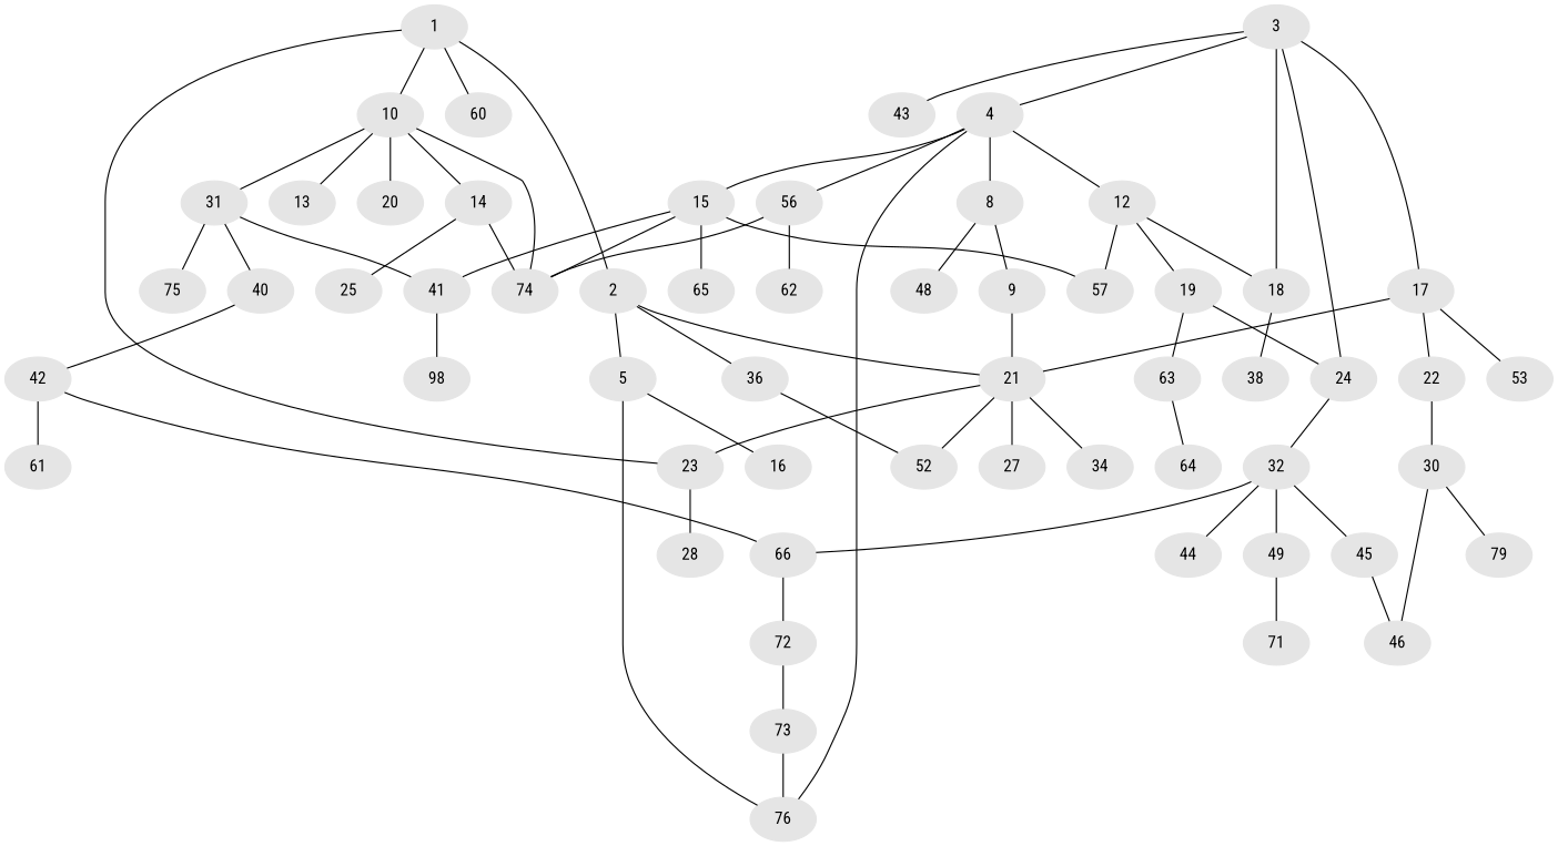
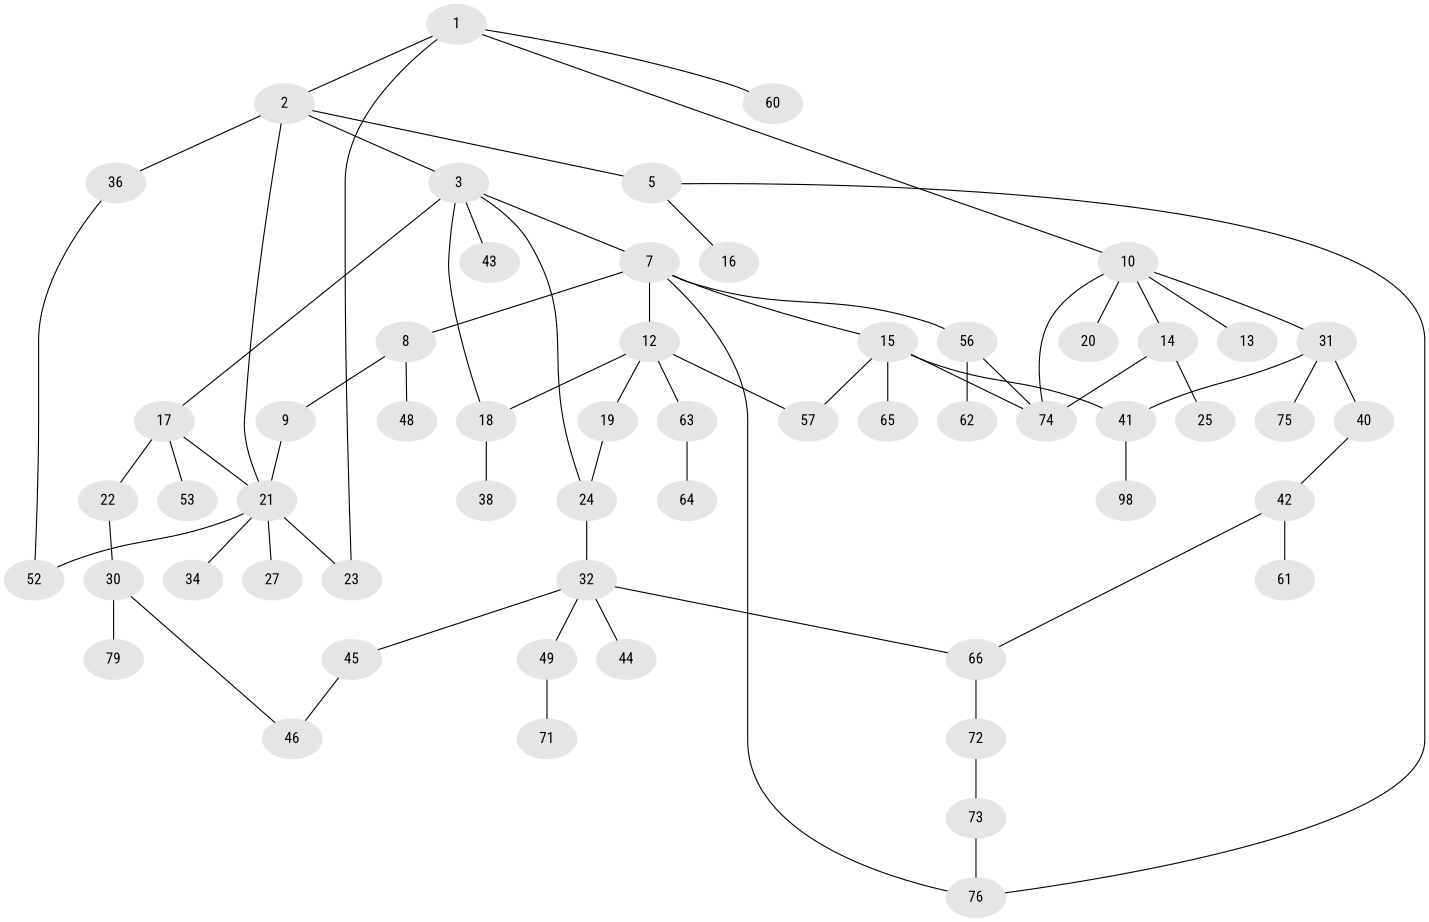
  graph {
    fontname="Roboto Condensed"
    node [color=gray90 fontname="Roboto Condensed" style=filled]
    edge [fontname="Roboto Condensed"]
    1 [super="+7"]
    2
    10 [super="+11"]
    23 [super="+58"]
    60
    3 [super="+24"]
    5
    21 [super="+32"]
    36 [super="+59"]
    13 [super="+26"]
    14
    20
    31 [super="+47"]
    74 [super="+81"]
-   28 [super="+50"]
-   4 [super="+6"]
+   4 [super="+6" label=7]
    17 [super="+39"]
    18 [super="+54"]
    n19 [label=24]
    43
    76
    16
    27
    34
    52
    8 [super="+37"]
    12 [super="+51"]
    15 [super="+55"]
    56
    22 [super="+83"]
    53
    38
    n33 [label=32]
    9 [super="+69"]
    48
    19 [super="+35"]
    57
    41
    65
    62 [super="+67"]
    25
    40
    75
    63 [super="+70"]
    n45 [label=98]
    30
    64
    46
    79
    44
    45 [super="+80"]
    49
    66
    42
    71 [super="+78"]
    72 [super="+77"]
    61
    73 [super="+82"]
    1 -- 2
    1 -- 10
    1 -- 23
    1 -- 60
+   2 -- 3
    2 -- 5
    2 -- 21
    2 -- 36
    10 -- 13
    10 -- 14
    10 -- 20
    10 -- 31
    10 -- 74
-   23 -- 28
    3 -- 4
    3 -- 17
    3 -- 18
    3 -- n19
    3 -- 43
    5 -- 76
    5 -- 16
    21 -- 23
    21 -- 27
    21 -- 34
    21 -- 52
    36 -- 52
    14 -- 74
    14 -- 25
    31 -- 41
    31 -- 40
    31 -- 75
    4 -- 76
    4 -- 8
    4 -- 12
    4 -- 15
    4 -- 56
    17 -- 21
    17 -- 22
    17 -- 53
    18 -- 38
    n19 -- n33
    8 -- 9
    8 -- 48
    12 -- 18
    12 -- 19
    12 -- 57
    15 -- 74
    15 -- 57
    15 -- 41
    15 -- 65
    56 -- 74
    56 -- 62
    22 -- 30
    n33 -- 44
    n33 -- 45
    n33 -- 49
    n33 -- 66
    9 -- 21
    19 -- n19
-   19 -- 63
+   12 -- 63
    41 -- n45
    40 -- 42
    63 -- 64
    30 -- 46
    30 -- 79
    45 -- 46
    49 -- 71
    66 -- 72
    42 -- 66
    42 -- 61
    72 -- 73
    73 -- 76
  }
